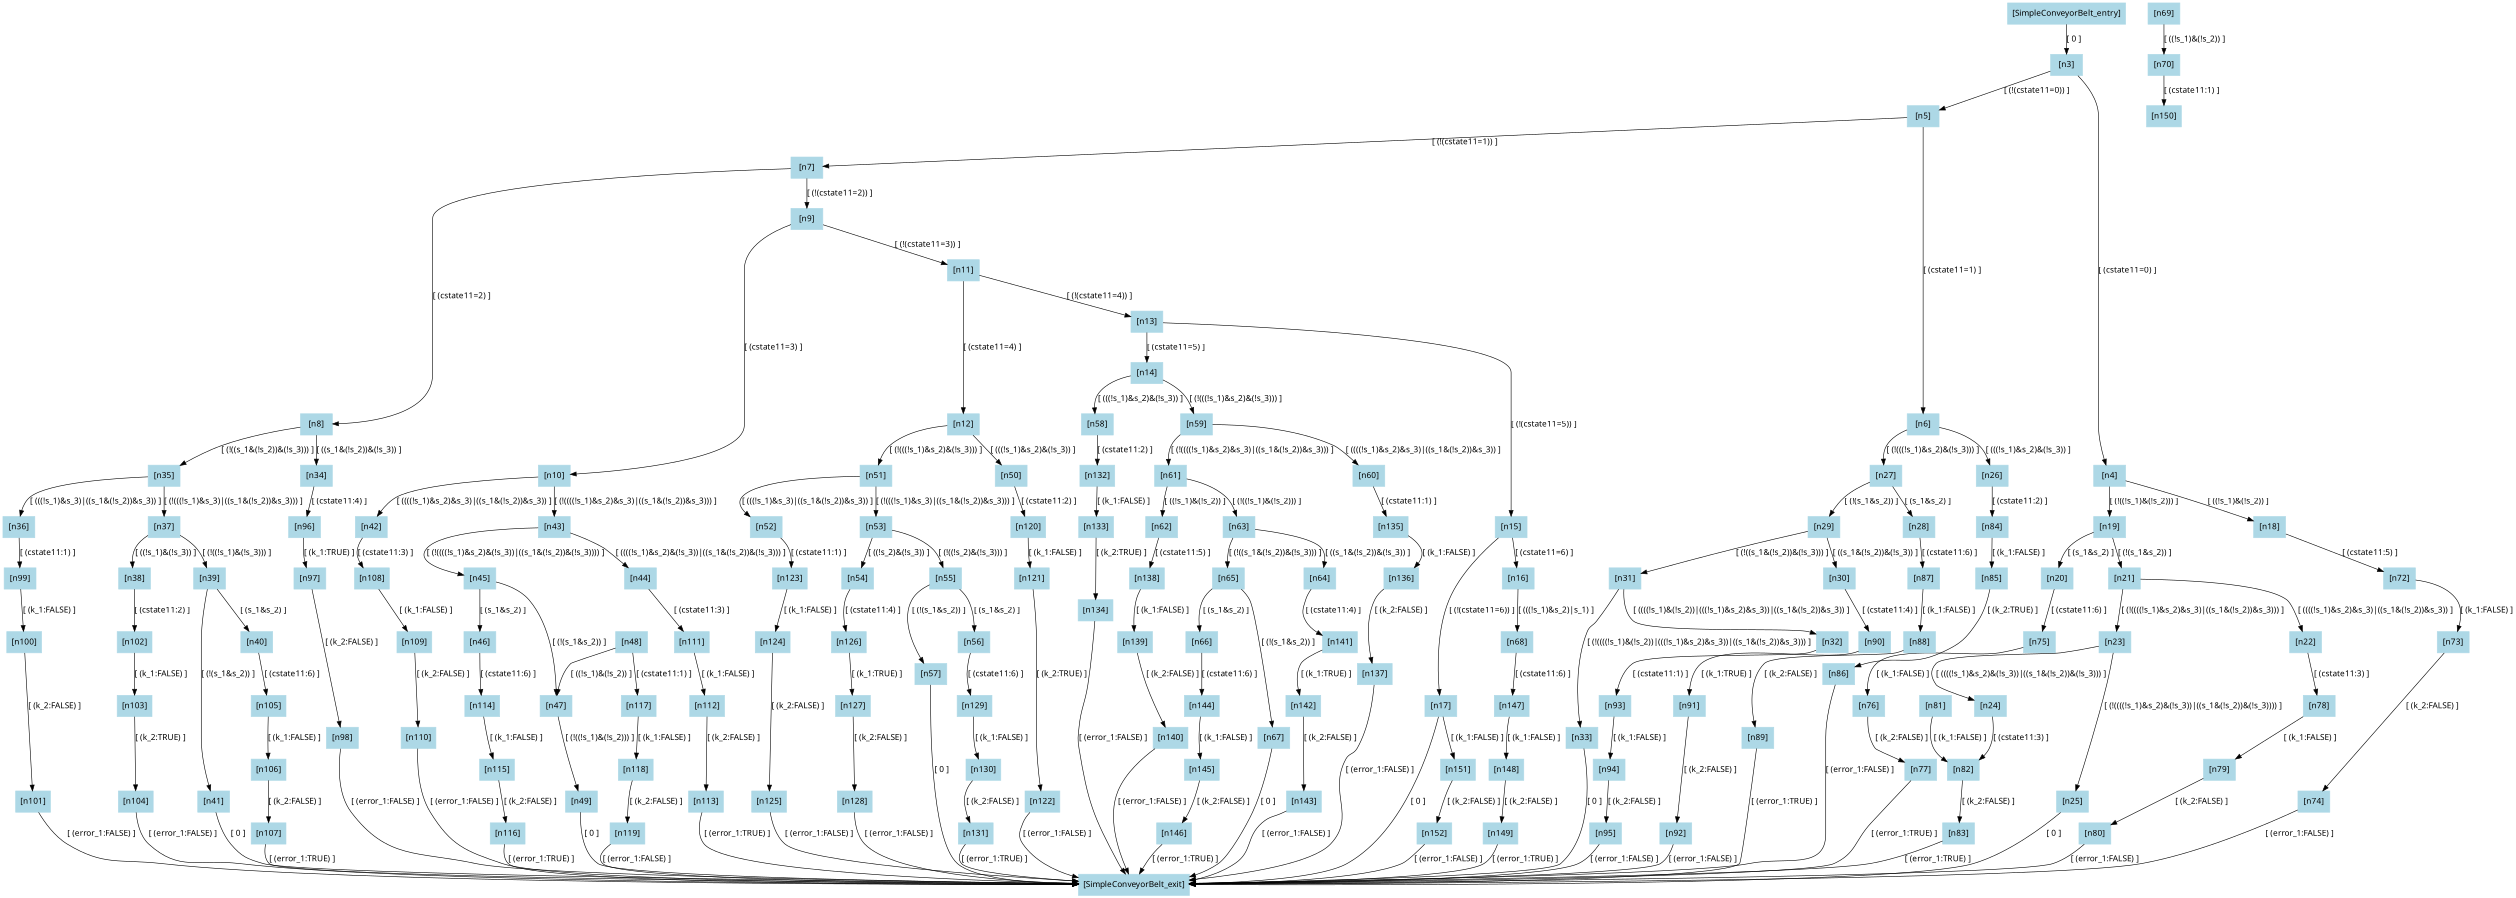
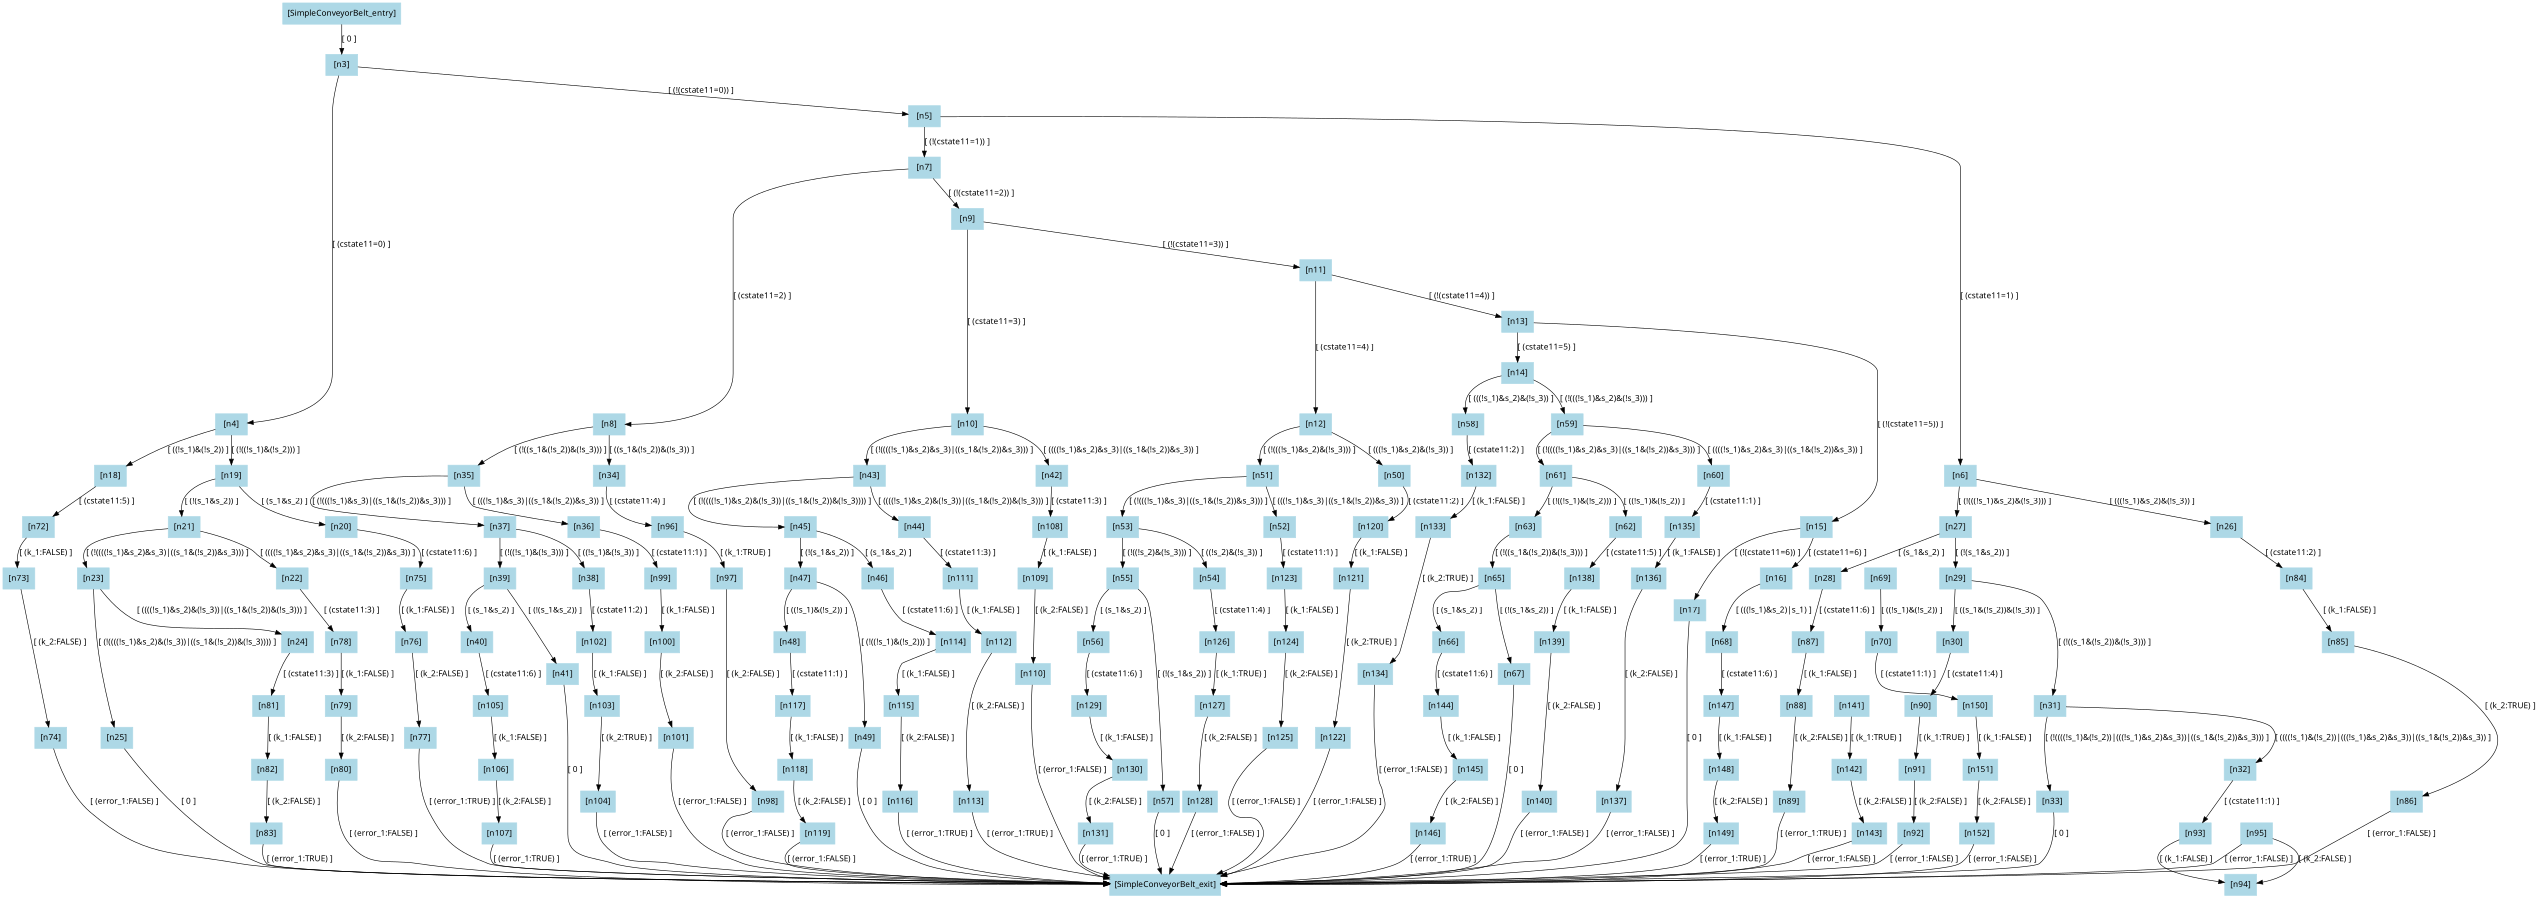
  digraph {
    fontname="Noto Sans"
    node [color=lightblue fontname="Noto Sans" shape=box style=filled]
    edge [color=black fontname="Noto Sans"]
    n1 [label="[SimpleConveyorBelt_entry]"]
    n2 [label="[n3]"]
    n3 [label="[n4]"]
    n4 [label="[n5]"]
    n5 [label="[n18]"]
    n6 [label="[n19]"]
    n7 [label="[n6]"]
    n8 [label="[n7]"]
    n9 [label="[n72]"]
    n10 [label="[n20]"]
    n11 [label="[n21]"]
    n12 [label="[n26]"]
    n13 [label="[n27]"]
    n14 [label="[n8]"]
    n15 [label="[n9]"]
    n16 [label="[n84]"]
    n17 [label="[n28]"]
    n18 [label="[n29]"]
    n19 [label="[n34]"]
    n20 [label="[n35]"]
    n21 [label="[n10]"]
    n22 [label="[n11]"]
    n23 [label="[n96]"]
    n24 [label="[n36]"]
    n25 [label="[n37]"]
    n26 [label="[n42]"]
    n27 [label="[n43]"]
    n28 [label="[n12]"]
    n29 [label="[n13]"]
    n30 [label="[n108]"]
    n31 [label="[n44]"]
    n32 [label="[n45]"]
    n33 [label="[n50]"]
    n34 [label="[n51]"]
    n35 [label="[n14]"]
    n36 [label="[n15]"]
    n37 [label="[n120]"]
    n38 [label="[n52]"]
    n39 [label="[n53]"]
    n40 [label="[n58]"]
    n41 [label="[n59]"]
    n42 [label="[n16]"]
    n43 [label="[n17]"]
    n44 [label="[n132]"]
    n45 [label="[n60]"]
    n46 [label="[n61]"]
    n47 [label="[n68]"]
    n48 [label="[SimpleConveyorBelt_exit]"]
    n49 [label="[n147]"]
    n50 [label="[n69]"]
    n51 [label="[n70]"]
    n52 [label="[n73]"]
    n53 [label="[n75]"]
    n54 [label="[n22]"]
    n55 [label="[n23]"]
    n56 [label="[n76]"]
    n57 [label="[n78]"]
    n58 [label="[n24]"]
    n59 [label="[n25]"]
    n60 [label="[n79]"]
    n61 [label="[n81]"]
    n62 [label="[n82]"]
    n63 [label="[n85]"]
    n64 [label="[n87]"]
    n65 [label="[n30]"]
    n66 [label="[n31]"]
    n67 [label="[n88]"]
    n68 [label="[n90]"]
    n69 [label="[n32]"]
    n70 [label="[n33]"]
    n71 [label="[n91]"]
    n72 [label="[n93]"]
    n73 [label="[n94]"]
    n74 [label="[n97]"]
    n75 [label="[n99]"]
    n76 [label="[n38]"]
    n77 [label="[n39]"]
    n78 [label="[n100]"]
    n79 [label="[n102]"]
    n80 [label="[n40]"]
    n81 [label="[n41]"]
    n82 [label="[n103]"]
    n83 [label="[n105]"]
    n84 [label="[n106]"]
    n85 [label="[n109]"]
    n86 [label="[n111]"]
    n87 [label="[n46]"]
    n88 [label="[n47]"]
    n89 [label="[n112]"]
    n90 [label="[n114]"]
    n91 [label="[n48]"]
    n92 [label="[n49]"]
    n93 [label="[n115]"]
    n94 [label="[n117]"]
    n95 [label="[n118]"]
    n96 [label="[n121]"]
    n97 [label="[n123]"]
    n98 [label="[n54]"]
    n99 [label="[n55]"]
    n100 [label="[n124]"]
    n101 [label="[n126]"]
    n102 [label="[n56]"]
    n103 [label="[n57]"]
    n104 [label="[n127]"]
    n105 [label="[n129]"]
    n106 [label="[n130]"]
    n107 [label="[n133]"]
    n108 [label="[n135]"]
    n109 [label="[n62]"]
    n110 [label="[n63]"]
    n111 [label="[n136]"]
    n112 [label="[n138]"]
-   n113 [label="[n64]"]
    n114 [label="[n65]"]
    n115 [label="[n139]"]
    n116 [label="[n141]"]
    n117 [label="[n66]"]
    n118 [label="[n67]"]
    n119 [label="[n142]"]
    n120 [label="[n144]"]
    n121 [label="[n145]"]
    n122 [label="[n148]"]
    n123 [label="[n150]"]
    n124 [label="[n151]"]
    n125 [label="[n74]"]
    n126 [label="[n77]"]
    n127 [label="[n80]"]
    n128 [label="[n83]"]
    n129 [label="[n86]"]
    n130 [label="[n89]"]
    n131 [label="[n92]"]
    n132 [label="[n95]"]
    n133 [label="[n98]"]
    n134 [label="[n101]"]
    n135 [label="[n104]"]
    n136 [label="[n107]"]
    n137 [label="[n110]"]
    n138 [label="[n113]"]
    n139 [label="[n116]"]
    n140 [label="[n119]"]
    n141 [label="[n122]"]
    n142 [label="[n125]"]
    n143 [label="[n128]"]
    n144 [label="[n131]"]
    n145 [label="[n134]"]
    n146 [label="[n137]"]
    n147 [label="[n140]"]
    n148 [label="[n143]"]
    n149 [label="[n146]"]
    n150 [label="[n149]"]
    n151 [label="[n152]"]
    n1 -> n2 [label="[ 0 ]"]
    n2 -> n3 [label="[ (cstate11=0) ]"]
    n2 -> n4 [label="[ (!(cstate11=0)) ]"]
    n3 -> n5 [label="[ ((!s_1)&(!s_2)) ]"]
    n3 -> n6 [label="[ (!((!s_1)&(!s_2))) ]"]
    n4 -> n7 [label="[ (cstate11=1) ]"]
    n4 -> n8 [label="[ (!(cstate11=1)) ]"]
    n5 -> n9 [label="[ (cstate11:5) ]"]
    n6 -> n10 [label="[ (s_1&s_2) ]"]
    n6 -> n11 [label="[ (!(s_1&s_2)) ]"]
    n7 -> n12 [label="[ (((!s_1)&s_2)&(!s_3)) ]"]
    n7 -> n13 [label="[ (!(((!s_1)&s_2)&(!s_3))) ]"]
    n8 -> n14 [label="[ (cstate11=2) ]"]
    n8 -> n15 [label="[ (!(cstate11=2)) ]"]
    n9 -> n52 [label="[ (k_1:FALSE) ]"]
    n10 -> n53 [label="[ (cstate11:6) ]"]
    n11 -> n54 [label="[ ((((!s_1)&s_2)&s_3)|((s_1&(!s_2))&s_3)) ]"]
    n11 -> n55 [label="[ (!((((!s_1)&s_2)&s_3)|((s_1&(!s_2))&s_3))) ]"]
    n12 -> n16 [label="[ (cstate11:2) ]"]
    n13 -> n17 [label="[ (s_1&s_2) ]"]
    n13 -> n18 [label="[ (!(s_1&s_2)) ]"]
    n14 -> n19 [label="[ ((s_1&(!s_2))&(!s_3)) ]"]
    n14 -> n20 [label="[ (!((s_1&(!s_2))&(!s_3))) ]"]
    n15 -> n21 [label="[ (cstate11=3) ]"]
    n15 -> n22 [label="[ (!(cstate11=3)) ]"]
    n16 -> n63 [label="[ (k_1:FALSE) ]"]
    n17 -> n64 [label="[ (cstate11:6) ]"]
    n18 -> n65 [label="[ ((s_1&(!s_2))&(!s_3)) ]"]
    n18 -> n66 [label="[ (!((s_1&(!s_2))&(!s_3))) ]"]
    n19 -> n23 [label="[ (cstate11:4) ]"]
    n20 -> n24 [label="[ (((!s_1)&s_3)|((s_1&(!s_2))&s_3)) ]"]
    n20 -> n25 [label="[ (!(((!s_1)&s_3)|((s_1&(!s_2))&s_3))) ]"]
    n21 -> n26 [label="[ ((((!s_1)&s_2)&s_3)|((s_1&(!s_2))&s_3)) ]"]
    n21 -> n27 [label="[ (!((((!s_1)&s_2)&s_3)|((s_1&(!s_2))&s_3))) ]"]
    n22 -> n28 [label="[ (cstate11=4) ]"]
    n22 -> n29 [label="[ (!(cstate11=4)) ]"]
    n23 -> n74 [label="[ (k_1:TRUE) ]"]
    n24 -> n75 [label="[ (cstate11:1) ]"]
    n25 -> n76 [label="[ ((!s_1)&(!s_3)) ]"]
    n25 -> n77 [label="[ (!((!s_1)&(!s_3))) ]"]
    n26 -> n30 [label="[ (cstate11:3) ]"]
    n27 -> n31 [label="[ ((((!s_1)&s_2)&(!s_3))|((s_1&(!s_2))&(!s_3))) ]"]
    n27 -> n32 [label="[ (!((((!s_1)&s_2)&(!s_3))|((s_1&(!s_2))&(!s_3)))) ]"]
    n28 -> n33 [label="[ (((!s_1)&s_2)&(!s_3)) ]"]
    n28 -> n34 [label="[ (!(((!s_1)&s_2)&(!s_3))) ]"]
    n29 -> n35 [label="[ (cstate11=5) ]"]
    n29 -> n36 [label="[ (!(cstate11=5)) ]"]
    n30 -> n85 [label="[ (k_1:FALSE) ]"]
    n31 -> n86 [label="[ (cstate11:3) ]"]
    n32 -> n87 [label="[ (s_1&s_2) ]"]
    n32 -> n88 [label="[ (!(s_1&s_2)) ]"]
    n33 -> n37 [label="[ (cstate11:2) ]"]
    n34 -> n38 [label="[ (((!s_1)&s_3)|((s_1&(!s_2))&s_3)) ]"]
    n34 -> n39 [label="[ (!(((!s_1)&s_3)|((s_1&(!s_2))&s_3))) ]"]
    n35 -> n40 [label="[ (((!s_1)&s_2)&(!s_3)) ]"]
    n35 -> n41 [label="[ (!(((!s_1)&s_2)&(!s_3))) ]"]
    n36 -> n42 [label="[ (cstate11=6) ]"]
    n36 -> n43 [label="[ (!(cstate11=6)) ]"]
    n37 -> n96 [label="[ (k_1:FALSE) ]"]
    n38 -> n97 [label="[ (cstate11:1) ]"]
    n39 -> n98 [label="[ ((!s_2)&(!s_3)) ]"]
    n39 -> n99 [label="[ (!((!s_2)&(!s_3))) ]"]
    n40 -> n44 [label="[ (cstate11:2) ]"]
    n41 -> n45 [label="[ ((((!s_1)&s_2)&s_3)|((s_1&(!s_2))&s_3)) ]"]
    n41 -> n46 [label="[ (!((((!s_1)&s_2)&s_3)|((s_1&(!s_2))&s_3))) ]"]
    n42 -> n47 [label="[ (((!s_1)&s_2)|s_1) ]"]
    n43 -> n48 [label="[ 0 ]"]
    n44 -> n107 [label="[ (k_1:FALSE) ]"]
    n45 -> n108 [label="[ (cstate11:1) ]"]
    n46 -> n109 [label="[ ((!s_1)&(!s_2)) ]"]
    n46 -> n110 [label="[ (!((!s_1)&(!s_2))) ]"]
    n47 -> n49 [label="[ (cstate11:6) ]"]
    n49 -> n122 [label="[ (k_1:FALSE) ]"]
    n50 -> n51 [label="[ ((!s_1)&(!s_2)) ]"]
    n51 -> n123 [label="[ (cstate11:1) ]"]
    n52 -> n125 [label="[ (k_2:FALSE) ]"]
    n53 -> n56 [label="[ (k_1:FALSE) ]"]
    n54 -> n57 [label="[ (cstate11:3) ]"]
    n55 -> n58 [label="[ ((((!s_1)&s_2)&(!s_3))|((s_1&(!s_2))&(!s_3))) ]"]
    n55 -> n59 [label="[ (!((((!s_1)&s_2)&(!s_3))|((s_1&(!s_2))&(!s_3)))) ]"]
    n56 -> n126 [label="[ (k_2:FALSE) ]"]
    n57 -> n60 [label="[ (k_1:FALSE) ]"]
-   n58 -> n62 [label="[ (cstate11:3) ]"]
+   n58 -> n61 [label="[ (cstate11:3) ]"]
    n59 -> n48 [label="[ 0 ]"]
    n60 -> n127 [label="[ (k_2:FALSE) ]"]
    n61 -> n62 [label="[ (k_1:FALSE) ]"]
    n62 -> n128 [label="[ (k_2:FALSE) ]"]
    n63 -> n129 [label="[ (k_2:TRUE) ]"]
    n64 -> n67 [label="[ (k_1:FALSE) ]"]
    n65 -> n68 [label="[ (cstate11:4) ]"]
    n66 -> n69 [label="[ ((((!s_1)&(!s_2))|(((!s_1)&s_2)&s_3))|((s_1&(!s_2))&s_3)) ]"]
    n66 -> n70 [label="[ (!((((!s_1)&(!s_2))|(((!s_1)&s_2)&s_3))|((s_1&(!s_2))&s_3))) ]"]
    n67 -> n130 [label="[ (k_2:FALSE) ]"]
    n68 -> n71 [label="[ (k_1:TRUE) ]"]
    n69 -> n72 [label="[ (cstate11:1) ]"]
    n70 -> n48 [label="[ 0 ]"]
    n71 -> n131 [label="[ (k_2:FALSE) ]"]
    n72 -> n73 [label="[ (k_1:FALSE) ]"]
-   n73 -> n132 [label="[ (k_2:FALSE) ]"]
+   n132 -> n73 [label="[ (k_2:FALSE) ]"]
    n74 -> n133 [label="[ (k_2:FALSE) ]"]
    n75 -> n78 [label="[ (k_1:FALSE) ]"]
    n76 -> n79 [label="[ (cstate11:2) ]"]
    n77 -> n80 [label="[ (s_1&s_2) ]"]
    n77 -> n81 [label="[ (!(s_1&s_2)) ]"]
    n78 -> n134 [label="[ (k_2:FALSE) ]"]
    n79 -> n82 [label="[ (k_1:FALSE) ]"]
    n80 -> n83 [label="[ (cstate11:6) ]"]
    n81 -> n48 [label="[ 0 ]"]
    n82 -> n135 [label="[ (k_2:TRUE) ]"]
    n83 -> n84 [label="[ (k_1:FALSE) ]"]
    n84 -> n136 [label="[ (k_2:FALSE) ]"]
    n85 -> n137 [label="[ (k_2:FALSE) ]"]
    n86 -> n89 [label="[ (k_1:FALSE) ]"]
    n87 -> n90 [label="[ (cstate11:6) ]"]
-   n91 -> n88 [label="[ ((!s_1)&(!s_2)) ]"]
+   n88 -> n91 [label="[ ((!s_1)&(!s_2)) ]"]
    n88 -> n92 [label="[ (!((!s_1)&(!s_2))) ]"]
    n89 -> n138 [label="[ (k_2:FALSE) ]"]
    n90 -> n93 [label="[ (k_1:FALSE) ]"]
    n91 -> n94 [label="[ (cstate11:1) ]"]
    n92 -> n48 [label="[ 0 ]"]
    n93 -> n139 [label="[ (k_2:FALSE) ]"]
    n94 -> n95 [label="[ (k_1:FALSE) ]"]
    n95 -> n140 [label="[ (k_2:FALSE) ]"]
    n96 -> n141 [label="[ (k_2:TRUE) ]"]
    n97 -> n100 [label="[ (k_1:FALSE) ]"]
    n98 -> n101 [label="[ (cstate11:4) ]"]
    n99 -> n102 [label="[ (s_1&s_2) ]"]
    n99 -> n103 [label="[ (!(s_1&s_2)) ]"]
    n100 -> n142 [label="[ (k_2:FALSE) ]"]
    n101 -> n104 [label="[ (k_1:TRUE) ]"]
    n102 -> n105 [label="[ (cstate11:6) ]"]
    n103 -> n48 [label="[ 0 ]"]
    n104 -> n143 [label="[ (k_2:FALSE) ]"]
    n105 -> n106 [label="[ (k_1:FALSE) ]"]
    n106 -> n144 [label="[ (k_2:FALSE) ]"]
    n107 -> n145 [label="[ (k_2:TRUE) ]"]
    n108 -> n111 [label="[ (k_1:FALSE) ]"]
    n109 -> n112 [label="[ (cstate11:5) ]"]
-   n110 -> n113 [label="[ ((s_1&(!s_2))&(!s_3)) ]"]
    n110 -> n114 [label="[ (!((s_1&(!s_2))&(!s_3))) ]"]
    n111 -> n146 [label="[ (k_2:FALSE) ]"]
    n112 -> n115 [label="[ (k_1:FALSE) ]"]
-   n113 -> n116 [label="[ (cstate11:4) ]"]
    n114 -> n117 [label="[ (s_1&s_2) ]"]
    n114 -> n118 [label="[ (!(s_1&s_2)) ]"]
    n115 -> n147 [label="[ (k_2:FALSE) ]"]
    n116 -> n119 [label="[ (k_1:TRUE) ]"]
    n117 -> n120 [label="[ (cstate11:6) ]"]
    n118 -> n48 [label="[ 0 ]"]
    n119 -> n148 [label="[ (k_2:FALSE) ]"]
    n120 -> n121 [label="[ (k_1:FALSE) ]"]
    n121 -> n149 [label="[ (k_2:FALSE) ]"]
    n122 -> n150 [label="[ (k_2:FALSE) ]"]
-   n43 -> n124 [label="[ (k_1:FALSE) ]"]
+   n123 -> n124 [label="[ (k_1:FALSE) ]"]
    n124 -> n151 [label="[ (k_2:FALSE) ]"]
    n125 -> n48 [label="[ (error_1:FALSE) ]"]
    n126 -> n48 [label="[ (error_1:TRUE) ]"]
    n127 -> n48 [label="[ (error_1:FALSE) ]"]
    n128 -> n48 [label="[ (error_1:TRUE) ]"]
    n129 -> n48 [label="[ (error_1:FALSE) ]"]
    n130 -> n48 [label="[ (error_1:TRUE) ]"]
    n131 -> n48 [label="[ (error_1:FALSE) ]"]
    n132 -> n48 [label="[ (error_1:FALSE) ]"]
    n133 -> n48 [label="[ (error_1:FALSE) ]"]
    n134 -> n48 [label="[ (error_1:FALSE) ]"]
    n135 -> n48 [label="[ (error_1:FALSE) ]"]
    n136 -> n48 [label="[ (error_1:TRUE) ]"]
    n137 -> n48 [label="[ (error_1:FALSE) ]"]
    n138 -> n48 [label="[ (error_1:TRUE) ]"]
    n139 -> n48 [label="[ (error_1:TRUE) ]"]
    n140 -> n48 [label="[ (error_1:FALSE) ]"]
    n141 -> n48 [label="[ (error_1:FALSE) ]"]
    n142 -> n48 [label="[ (error_1:FALSE) ]"]
    n143 -> n48 [label="[ (error_1:FALSE) ]"]
    n144 -> n48 [label="[ (error_1:TRUE) ]"]
    n145 -> n48 [label="[ (error_1:FALSE) ]"]
    n146 -> n48 [label="[ (error_1:FALSE) ]"]
    n147 -> n48 [label="[ (error_1:FALSE) ]"]
    n148 -> n48 [label="[ (error_1:FALSE) ]"]
    n149 -> n48 [label="[ (error_1:TRUE) ]"]
    n150 -> n48 [label="[ (error_1:TRUE) ]"]
    n151 -> n48 [label="[ (error_1:FALSE) ]"]
  }
